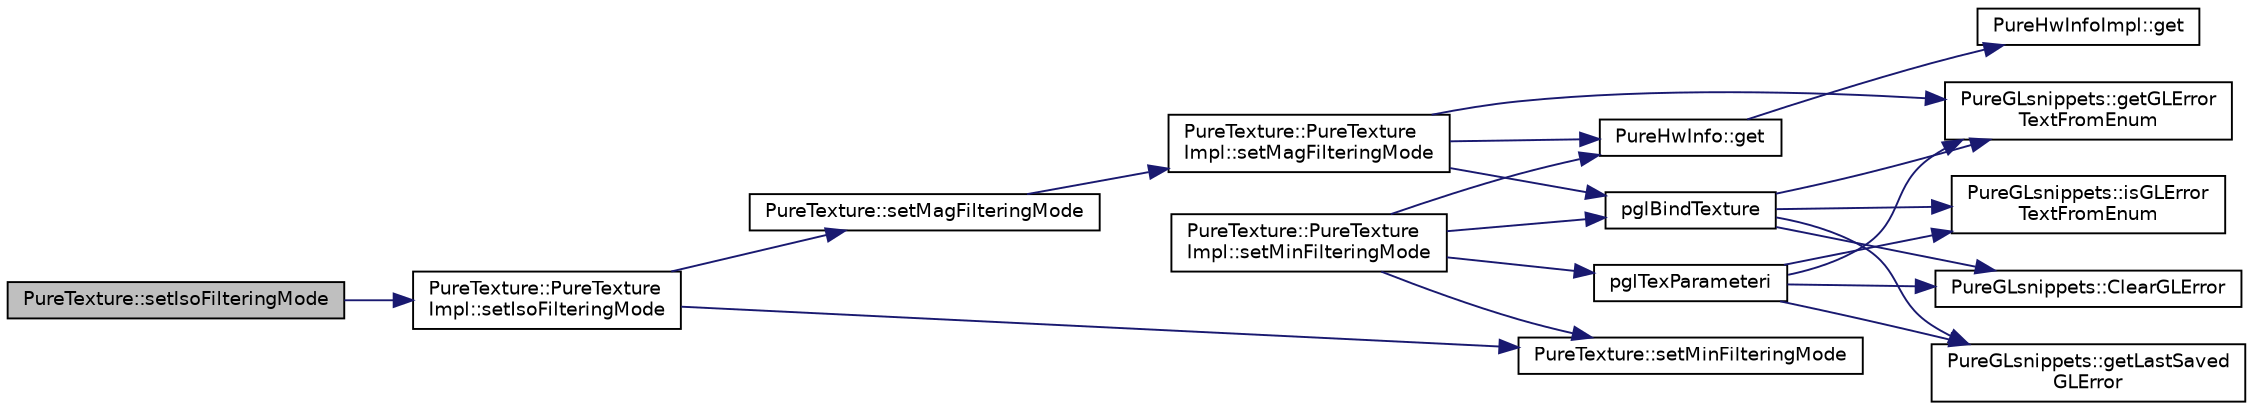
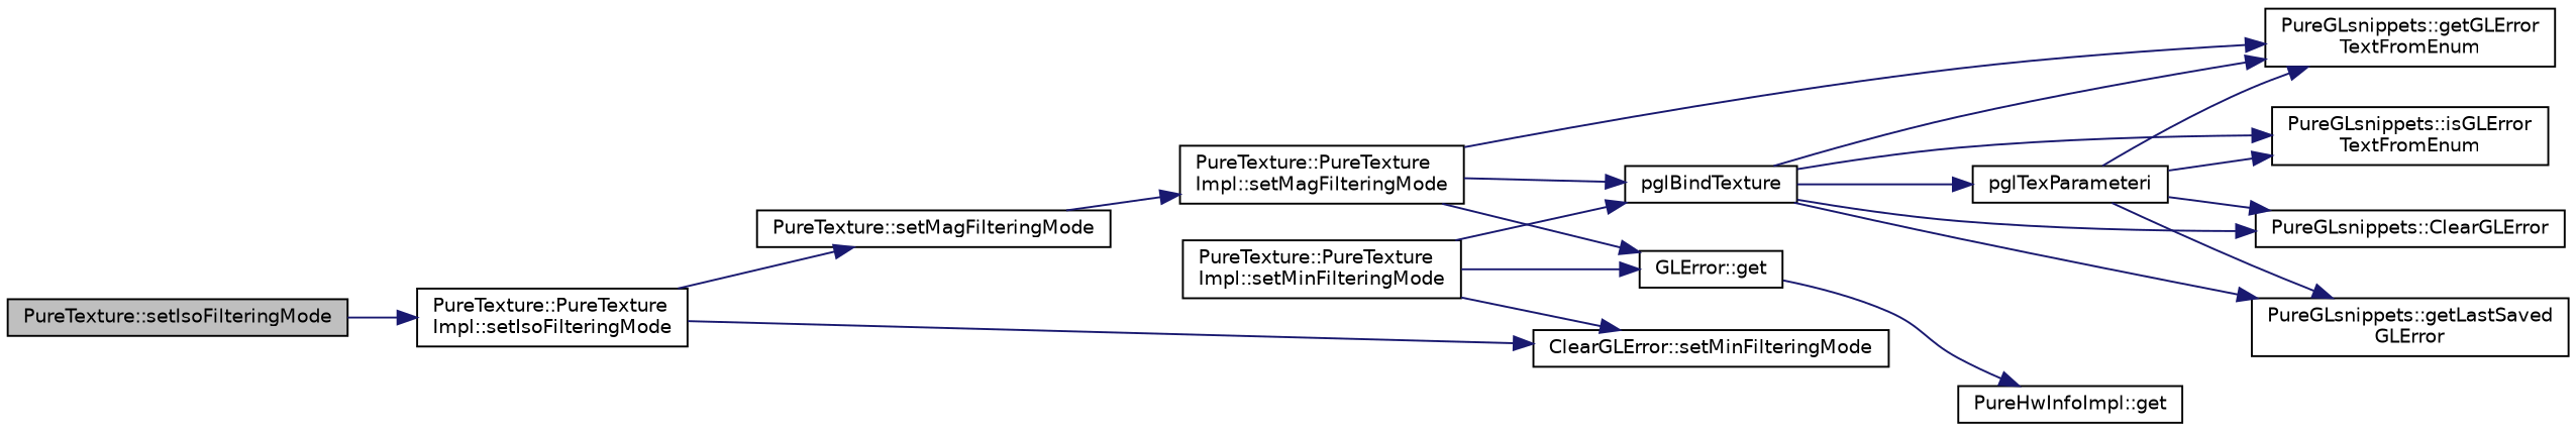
  digraph {
    rankdir=LR
    node [color=black fillcolor=white fontname=Helvetica fontsize=10 shape=record style=filled]
    edge [color=midnightblue fontname=Helvetica fontsize=10 labelfontname=Helvetica labelfontsize=10 style=solid]
    n1 [fillcolor=grey75 fontcolor=black height=0.2 label="PureTexture::setIsoFilteringMode" width=0.4]
    n2 [height=0.2 label="PureTexture::PureTexture\lImpl::setIsoFilteringMode" width=0.4]
    n3 [height=0.2 label="PureTexture::setMagFilteringMode" width=0.4]
-   n4 [height=0.2 label="PureTexture::setMinFilteringMode" width=0.4]
+   n4 [height=0.2 label="ClearGLError::setMinFilteringMode" width=0.4]
    n5 [height=0.2 label="PureTexture::PureTexture\lImpl::setMagFilteringMode" width=0.4]
-   n6 [height=0.2 label="PureHwInfo::get" width=0.4]
+   n6 [height=0.2 label="GLError::get" width=0.4]
    n7 [height=0.2 label=pglBindTexture width=0.4]
    n8 [height=0.2 label="PureGLsnippets::getGLError\lTextFromEnum" width=0.4]
    n9 [height=0.2 label="PureHwInfoImpl::get" width=0.4]
    n10 [height=0.2 label="PureGLsnippets::ClearGLError" width=0.4]
    n11 [height=0.2 label="PureGLsnippets::getLastSaved\lGLError" width=0.4]
    n12 [height=0.2 label="PureGLsnippets::isGLError\lTextFromEnum" width=0.4]
    n13 [height=0.2 label=pglTexParameteri width=0.4]
    n14 [height=0.2 label="PureTexture::PureTexture\lImpl::setMinFilteringMode" width=0.4]
    n1 -> n2
    n2 -> n3
    n2 -> n4
    n3 -> n5
    n5 -> n6
    n5 -> n7
    n5 -> n8
    n6 -> n9
    n7 -> n8
    n7 -> n10
    n7 -> n11
    n7 -> n12
    n13 -> n8
    n13 -> n10
    n13 -> n11
    n13 -> n12
    n14 -> n4
    n14 -> n6
    n14 -> n7
-   n14 -> n13
+   n7 -> n13
  }
